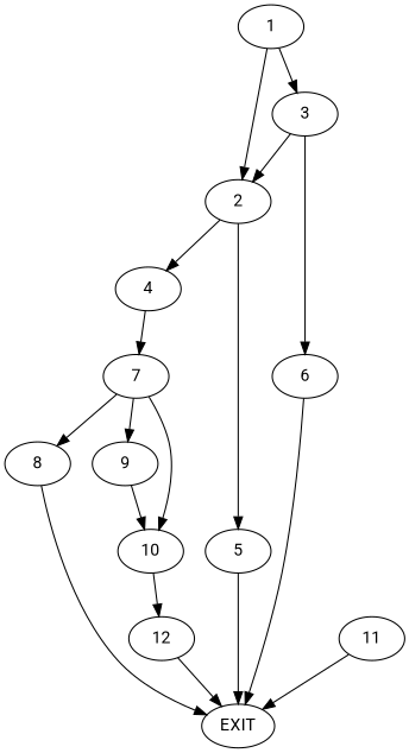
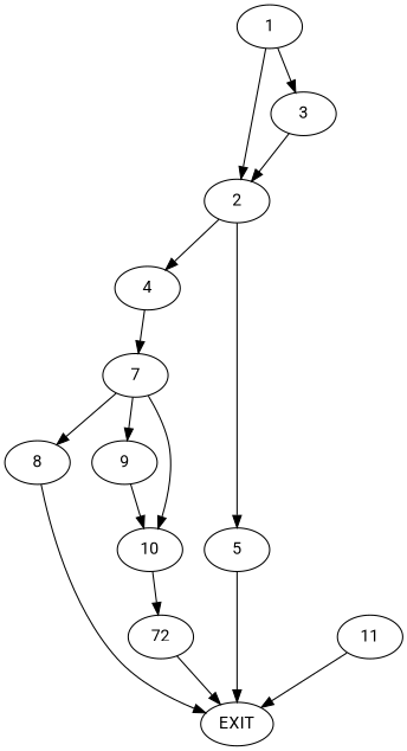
  digraph {
    fontname=Roboto
    node [fontname=Roboto]
    edge [fontname=Roboto]
    1
    2
    3
    n4 [label=EXIT]
    4
    5
-   6
    7
    8
    9
    10
-   12
+   12 [label=72]
    11
    1 -> 2
    1 -> 3
    2 -> 4
    2 -> 5
    3 -> 2
-   3 -> 6
    4 -> 7
    5 -> n4
-   6 -> n4
    7 -> 8
    7 -> 9
    7 -> 10
    8 -> n4
    9 -> 10
    10 -> 12
    12 -> n4
    11 -> n4
  }
